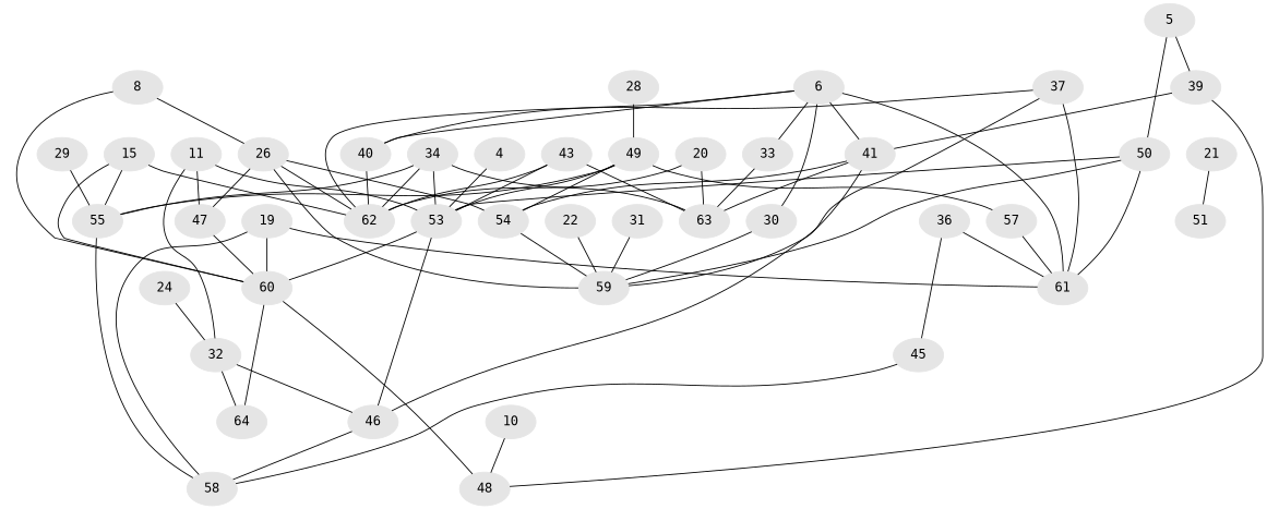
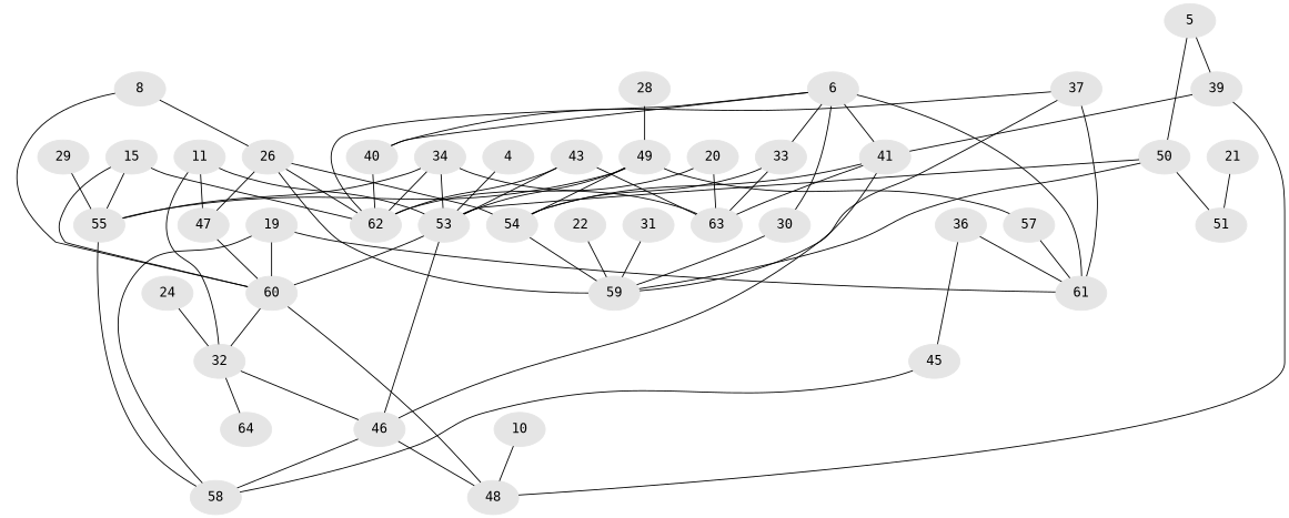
  graph {
    fontname="DejaVu Sans Mono"
    node [color=gray90 fontname="DejaVu Sans Mono" style=filled]
    edge [fontname="DejaVu Sans Mono" weight=1.0]
    4
    53
    60
    5
    39
    50
    41
    48
    61
    59
    6
    30
    33
    40
    62
    63
    54
    46
    45
    58
    8
    26
    47
    64
    10
    11
    32
    34
    55
    15
    19
    20
    21
    51
    22
    24
    28
    49
    57
    29
    31
    36
    37
    43
    4 -- 53
    53 -- 60
-   60 -- 64
+   60 -- 32
    5 -- 39
    5 -- 50
    39 -- 41
    39 -- 48
    50 -- 53
-   50 -- 61
+   50 -- 51
    50 -- 59
    41 -- 63
    41 -- 54
    41 -- 46
    48 -- 60
    6 -- 41
    6 -- 61 [weight=2.0]
    6 -- 30
    6 -- 33
    6 -- 40
    6 -- 62
    30 -- 59
    33 -- 63
+   33 -- 54
    40 -- 62
    54 -- 59
    46 -- 53
+   46 -- 48
    46 -- 58
    45 -- 58
    8 -- 60
    8 -- 26
    26 -- 59 [weight=2.0]
    26 -- 62
    26 -- 54 [weight=2.0]
    26 -- 47 [weight=2.0]
    47 -- 60
    10 -- 48
    11 -- 53
    11 -- 47
    11 -- 32
    32 -- 46
    32 -- 64
    34 -- 53
    34 -- 62
    34 -- 63
    34 -- 55 [weight=2.0]
    55 -- 58
    15 -- 60
    15 -- 62
    15 -- 55
    19 -- 60
    19 -- 61
    19 -- 58
    20 -- 62
    20 -- 63
    21 -- 51
    22 -- 59
    24 -- 32
    28 -- 49
    49 -- 53
    49 -- 54
    49 -- 55
    49 -- 57
    57 -- 61
    29 -- 55 [weight=2.0]
    31 -- 59
    36 -- 61
    36 -- 45
    37 -- 61
    37 -- 59
    37 -- 40
    43 -- 53
    43 -- 62
    43 -- 63
  }
